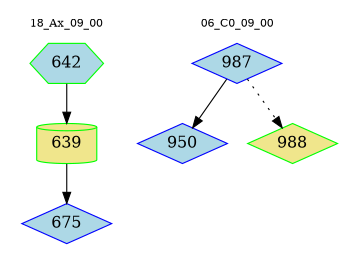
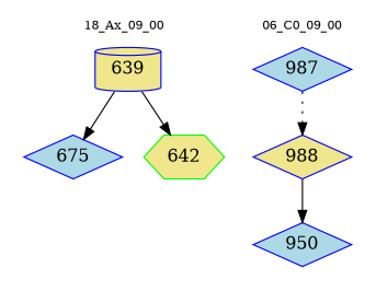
  digraph {
    node [color=blue fillcolor=khaki shape=diamond style=filled]
    edge [color=black style=solid]
-   n1 [color=green label=639 shape=cylinder]
+   n1 [label=639 shape=cylinder]
    n2 [fillcolor=lightblue label=675]
-   n3 [color=green fillcolor=lightblue label=642 shape=hexagon]
+   n3 [color=green label=642 shape=hexagon]
    n4 [fillcolor=lightblue label=987]
    n5 [fillcolor=lightblue label=950]
-   n6 [color=green label=988]
+   n6 [label=988]
    subgraph cluster_1 {
      color=white
      fontsize=10
      label="18_Ax_09_00"
      n1
      n2
      n3
    }
    subgraph cluster_2 {
      color=white
      fontsize=10
      label="06_C0_09_00"
      n4
      n5
      n6
    }
    n1 -> n2
-   n3 -> n1
-   n4 -> n5
+   n1 -> n3
+   n6 -> n5
    n4 -> n6 [style=dotted]
  }
